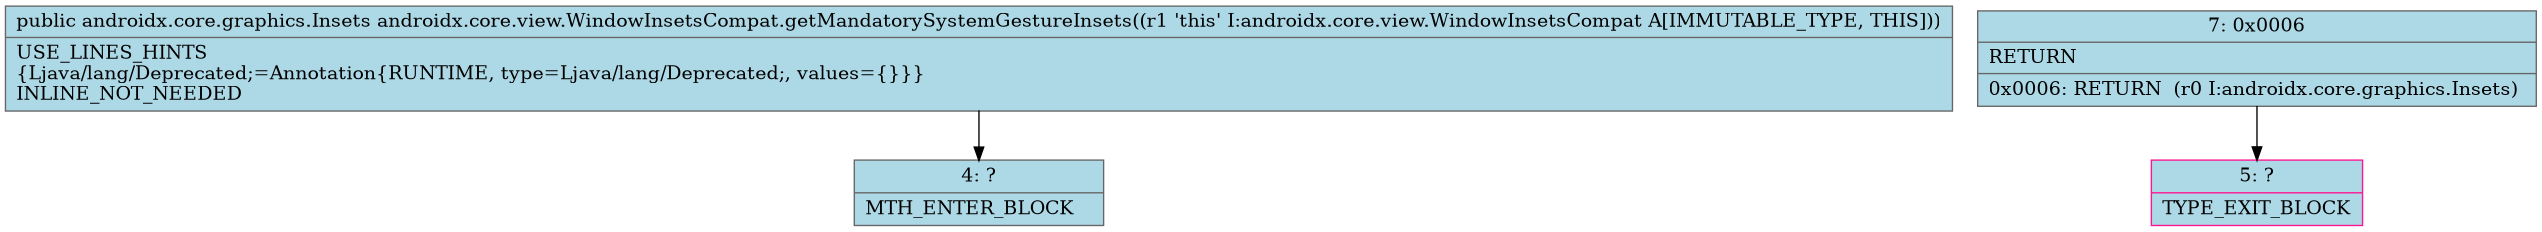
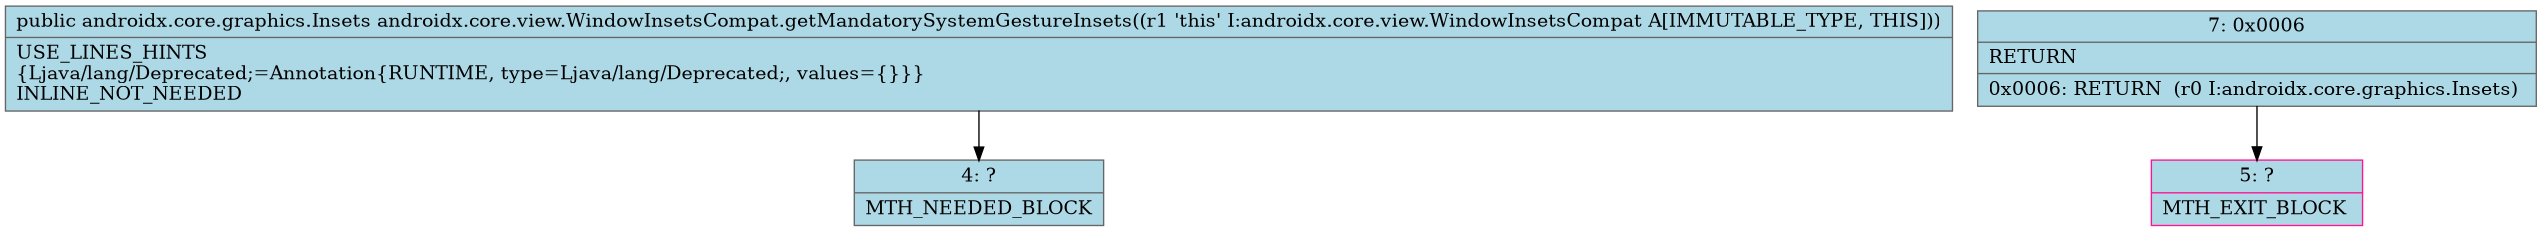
  digraph {
    node [color=gray40 fillcolor=lightblue shape=record style=filled]
-   n1 [label="{4\:\ ?|MTH_ENTER_BLOCK\l}"]
+   n1 [label="{4\:\ ?|MTH_NEEDED_BLOCK\l}"]
    n2 [label="{7\:\ 0x0006|RETURN\l|0x0006: RETURN  (r0 I:androidx.core.graphics.Insets) \l}"]
-   n3 [color=deeppink label="{5\:\ ?|TYPE_EXIT_BLOCK\l}"]
+   n3 [color=deeppink label="{5\:\ ?|MTH_EXIT_BLOCK\l}"]
    n4 [label="{public androidx.core.graphics.Insets androidx.core.view.WindowInsetsCompat.getMandatorySystemGestureInsets((r1 'this' I:androidx.core.view.WindowInsetsCompat A[IMMUTABLE_TYPE, THIS]))  | USE_LINES_HINTS\l\{Ljava\/lang\/Deprecated;=Annotation\{RUNTIME, type=Ljava\/lang\/Deprecated;, values=\{\}\}\}\lINLINE_NOT_NEEDED\l}"]
    n2 -> n3
    n4 -> n1
  }
